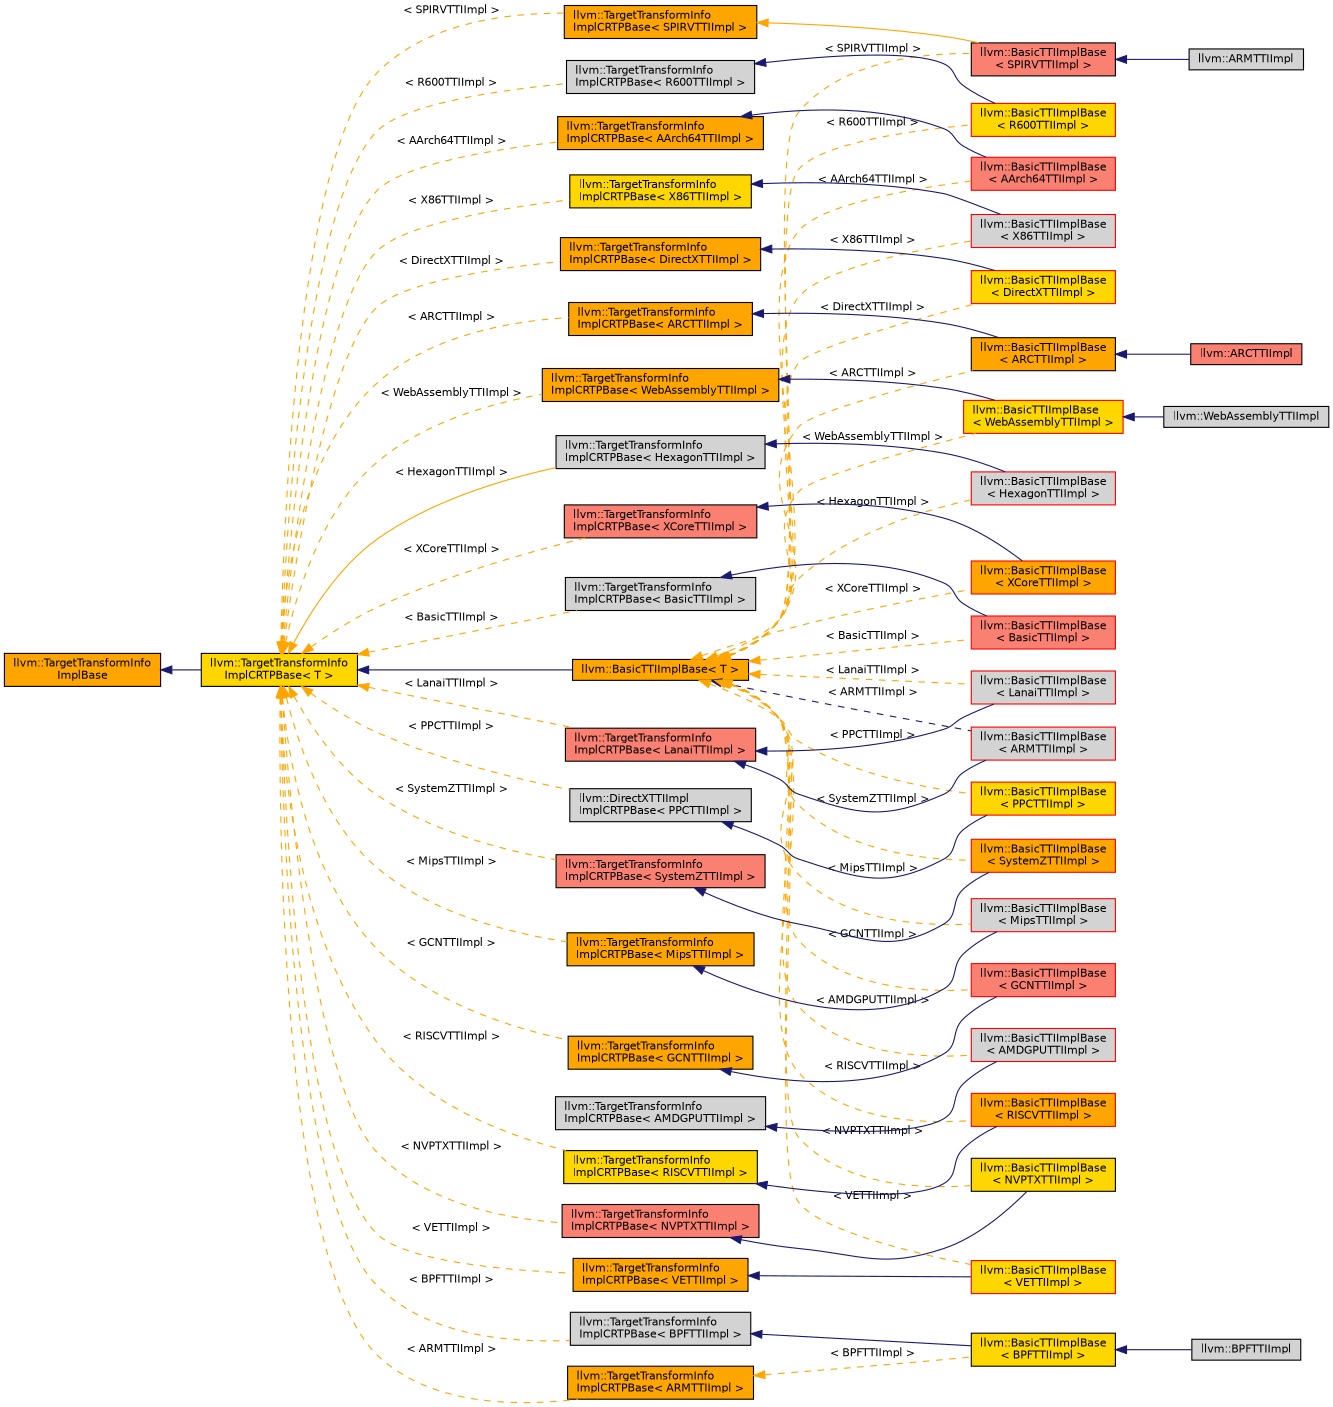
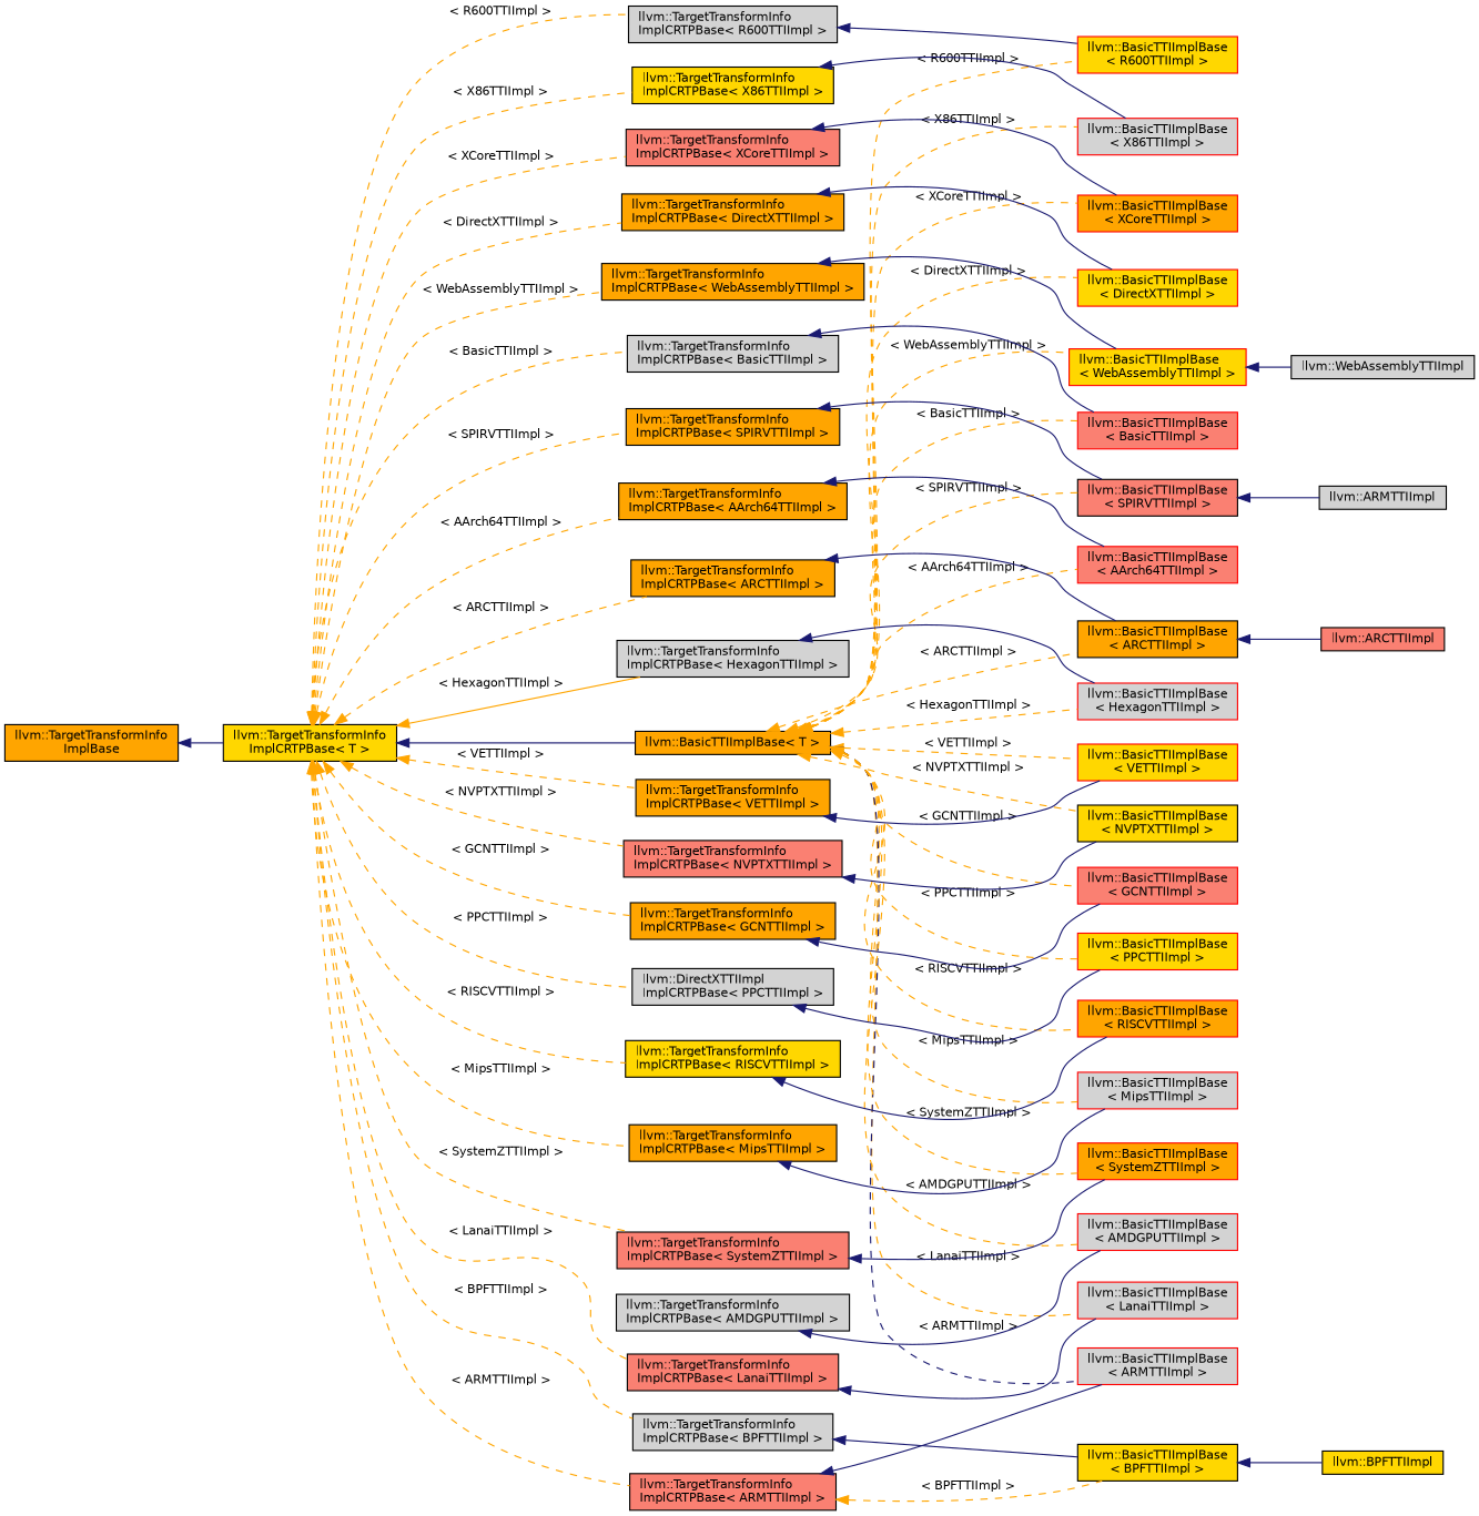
  digraph {
    rankdir=LR
    node [color=black fillcolor=lightgrey fontname=Helvetica fontsize=10 shape=record style=filled]
    edge [color=orange dir=back fontname=Helvetica fontsize=10 labelfontname=Helvetica labelfontsize=10 style=dashed]
    n1 [fillcolor=gold fontcolor=black height=0.2 label="llvm::TargetTransformInfo\lImplCRTPBase\< T \>" width=0.4]
    n2 [fillcolor=orange height=0.2 label="llvm::BasicTTIImplBase\< T \>" width=0.4]
    n3 [fillcolor=orange height=0.2 label="llvm::TargetTransformInfo\lImplCRTPBase\< WebAssemblyTTIImpl \>" width=0.4]
    n4 [height=0.2 label="llvm::TargetTransformInfo\lImplCRTPBase\< BPFTTIImpl \>" width=0.4]
    n5 [fillcolor=orange height=0.2 label="llvm::TargetTransformInfo\lImplCRTPBase\< SPIRVTTIImpl \>" width=0.4]
    n6 [fillcolor=orange height=0.2 label="llvm::TargetTransformInfo\lImplCRTPBase\< ARCTTIImpl \>" width=0.4]
    n7 [height=0.2 label="llvm::TargetTransformInfo\lImplCRTPBase\< R600TTIImpl \>" width=0.4]
    n8 [fillcolor=gold height=0.2 label="llvm::TargetTransformInfo\lImplCRTPBase\< X86TTIImpl \>" width=0.4]
    n9 [fillcolor=salmon height=0.2 label="llvm::TargetTransformInfo\lImplCRTPBase\< XCoreTTIImpl \>" width=0.4]
    n10 [fillcolor=orange height=0.2 label="llvm::TargetTransformInfo\lImplCRTPBase\< DirectXTTIImpl \>" width=0.4]
    n11 [height=0.2 label="llvm::TargetTransformInfo\lImplCRTPBase\< BasicTTIImpl \>" width=0.4]
    n12 [fillcolor=orange height=0.2 label="llvm::TargetTransformInfo\lImplCRTPBase\< AArch64TTIImpl \>" width=0.4]
    n13 [fillcolor=orange height=0.2 label="llvm::TargetTransformInfo\lImplCRTPBase\< VETTIImpl \>" width=0.4]
    n14 [fillcolor=orange height=0.2 label="llvm::TargetTransformInfo\lImplCRTPBase\< GCNTTIImpl \>" width=0.4]
    n15 [fillcolor=gold height=0.2 label="llvm::TargetTransformInfo\lImplCRTPBase\< RISCVTTIImpl \>" width=0.4]
    n16 [fillcolor=orange height=0.2 label="llvm::TargetTransformInfo\lImplCRTPBase\< MipsTTIImpl \>" width=0.4]
    n17 [fillcolor=salmon height=0.2 label="llvm::TargetTransformInfo\lImplCRTPBase\< LanaiTTIImpl \>" width=0.4]
-   n18 [fillcolor=orange height=0.2 label="llvm::TargetTransformInfo\lImplCRTPBase\< ARMTTIImpl \>" width=0.4]
+   n18 [fillcolor=salmon height=0.2 label="llvm::TargetTransformInfo\lImplCRTPBase\< ARMTTIImpl \>" width=0.4]
    n19 [height=0.2 label="llvm::TargetTransformInfo\lImplCRTPBase\< HexagonTTIImpl \>" width=0.4]
    n20 [fillcolor=salmon height=0.2 label="llvm::TargetTransformInfo\lImplCRTPBase\< NVPTXTTIImpl \>" width=0.4]
    n21 [height=0.2 label="llvm::DirectXTTIImpl\lImplCRTPBase\< PPCTTIImpl \>" width=0.4]
    n22 [fillcolor=salmon height=0.2 label="llvm::TargetTransformInfo\lImplCRTPBase\< SystemZTTIImpl \>" width=0.4]
    n23 [color=red fillcolor=gold height=0.2 label="llvm::BasicTTIImplBase\l\< WebAssemblyTTIImpl \>" width=0.4]
    n24 [fillcolor=salmon height=0.2 label="llvm::BasicTTIImplBase\l\< SPIRVTTIImpl \>" width=0.4]
    n25 [fillcolor=orange height=0.2 label="llvm::BasicTTIImplBase\l\< ARCTTIImpl \>" width=0.4]
    n26 [color=red fillcolor=gold height=0.2 label="llvm::BasicTTIImplBase\l\< R600TTIImpl \>" width=0.4]
    n27 [color=red height=0.2 label="llvm::BasicTTIImplBase\l\< X86TTIImpl \>" width=0.4]
    n28 [color=red fillcolor=orange height=0.2 label="llvm::BasicTTIImplBase\l\< XCoreTTIImpl \>" width=0.4]
    n29 [color=red fillcolor=gold height=0.2 label="llvm::BasicTTIImplBase\l\< DirectXTTIImpl \>" width=0.4]
    n30 [color=red fillcolor=salmon height=0.2 label="llvm::BasicTTIImplBase\l\< BasicTTIImpl \>" width=0.4]
    n31 [color=red fillcolor=salmon height=0.2 label="llvm::BasicTTIImplBase\l\< AArch64TTIImpl \>" width=0.4]
    n32 [color=red fillcolor=gold height=0.2 label="llvm::BasicTTIImplBase\l\< VETTIImpl \>" width=0.4]
    n33 [color=red fillcolor=salmon height=0.2 label="llvm::BasicTTIImplBase\l\< GCNTTIImpl \>" width=0.4]
    n34 [color=red fillcolor=orange height=0.2 label="llvm::BasicTTIImplBase\l\< RISCVTTIImpl \>" width=0.4]
    n35 [color=red height=0.2 label="llvm::BasicTTIImplBase\l\< MipsTTIImpl \>" width=0.4]
    n36 [color=red height=0.2 label="llvm::BasicTTIImplBase\l\< LanaiTTIImpl \>" width=0.4]
    n37 [color=red height=0.2 label="llvm::BasicTTIImplBase\l\< ARMTTIImpl \>" width=0.4]
    n38 [color=red height=0.2 label="llvm::BasicTTIImplBase\l\< HexagonTTIImpl \>" width=0.4]
    n39 [fillcolor=gold height=0.2 label="llvm::BasicTTIImplBase\l\< NVPTXTTIImpl \>" width=0.4]
    n40 [color=red fillcolor=gold height=0.2 label="llvm::BasicTTIImplBase\l\< PPCTTIImpl \>" width=0.4]
    n41 [color=red fillcolor=orange height=0.2 label="llvm::BasicTTIImplBase\l\< SystemZTTIImpl \>" width=0.4]
    n42 [color=red height=0.2 label="llvm::BasicTTIImplBase\l\< AMDGPUTTIImpl \>" width=0.4]
    n43 [fillcolor=gold height=0.2 label="llvm::BasicTTIImplBase\l\< BPFTTIImpl \>" width=0.4]
    n44 [height=0.2 label="llvm::TargetTransformInfo\lImplCRTPBase\< AMDGPUTTIImpl \>" width=0.4]
    n45 [fillcolor=orange height=0.2 label="llvm::TargetTransformInfo\lImplBase" width=0.4]
    n46 [height=0.2 label="llvm::WebAssemblyTTIImpl" width=0.4]
-   n47 [height=0.2 label="llvm::BPFTTIImpl" width=0.4]
+   n47 [fillcolor=gold height=0.2 label="llvm::BPFTTIImpl" width=0.4]
    n48 [height=0.2 label="llvm::ARMTTIImpl" width=0.4]
    n49 [fillcolor=salmon height=0.2 label="llvm::ARCTTIImpl" width=0.4]
    n1 -> n2 [color=midnightblue style=solid]
    n1 -> n3 [label=" \< WebAssemblyTTIImpl \>"]
    n1 -> n4 [label=" \< BPFTTIImpl \>"]
    n1 -> n5 [label=" \< SPIRVTTIImpl \>"]
    n1 -> n6 [label=" \< ARCTTIImpl \>"]
    n1 -> n7 [label=" \< R600TTIImpl \>"]
    n1 -> n8 [label=" \< X86TTIImpl \>"]
    n1 -> n9 [label=" \< XCoreTTIImpl \>"]
    n1 -> n10 [label=" \< DirectXTTIImpl \>"]
    n1 -> n11 [label=" \< BasicTTIImpl \>"]
    n1 -> n12 [label=" \< AArch64TTIImpl \>"]
    n1 -> n13 [label=" \< VETTIImpl \>"]
    n1 -> n14 [label=" \< GCNTTIImpl \>"]
    n1 -> n15 [label=" \< RISCVTTIImpl \>"]
    n1 -> n16 [label=" \< MipsTTIImpl \>"]
    n1 -> n17 [label=" \< LanaiTTIImpl \>"]
    n1 -> n18 [label=" \< ARMTTIImpl \>"]
    n1 -> n19 [label=" \< HexagonTTIImpl \>" style=solid]
    n1 -> n20 [label=" \< NVPTXTTIImpl \>"]
    n1 -> n21 [label=" \< PPCTTIImpl \>"]
    n1 -> n22 [label=" \< SystemZTTIImpl \>"]
    n2 -> n23 [label=" \< WebAssemblyTTIImpl \>"]
    n2 -> n24 [label=" \< SPIRVTTIImpl \>"]
    n2 -> n25 [label=" \< ARCTTIImpl \>"]
    n2 -> n26 [label=" \< R600TTIImpl \>"]
    n2 -> n27 [label=" \< X86TTIImpl \>"]
    n2 -> n28 [label=" \< XCoreTTIImpl \>"]
    n2 -> n29 [label=" \< DirectXTTIImpl \>"]
    n2 -> n30 [label=" \< BasicTTIImpl \>"]
    n2 -> n31 [label=" \< AArch64TTIImpl \>"]
    n2 -> n32 [label=" \< VETTIImpl \>"]
    n2 -> n33 [label=" \< GCNTTIImpl \>"]
    n2 -> n34 [label=" \< RISCVTTIImpl \>"]
    n2 -> n35 [label=" \< MipsTTIImpl \>"]
    n2 -> n36 [label=" \< LanaiTTIImpl \>"]
    n2 -> n37 [color=midnightblue label=" \< ARMTTIImpl \>"]
    n2 -> n38 [label=" \< HexagonTTIImpl \>"]
    n2 -> n39 [label=" \< NVPTXTTIImpl \>"]
    n2 -> n40 [label=" \< PPCTTIImpl \>"]
    n2 -> n41 [label=" \< SystemZTTIImpl \>"]
    n2 -> n42 [label=" \< AMDGPUTTIImpl \>"]
    n3 -> n23 [color=midnightblue style=solid]
    n4 -> n43 [color=midnightblue style=solid]
-   n5 -> n24 [style=solid]
+   n5 -> n24 [color=midnightblue style=solid]
    n6 -> n25 [color=midnightblue style=solid]
    n7 -> n26 [color=midnightblue style=solid]
    n8 -> n27 [color=midnightblue style=solid]
    n9 -> n28 [color=midnightblue style=solid]
    n10 -> n29 [color=midnightblue style=solid]
    n11 -> n30 [color=midnightblue style=solid]
    n12 -> n31 [color=midnightblue style=solid]
    n13 -> n32 [color=midnightblue style=solid]
    n14 -> n33 [color=midnightblue style=solid]
    n15 -> n34 [color=midnightblue style=solid]
    n16 -> n35 [color=midnightblue style=solid]
    n17 -> n36 [color=midnightblue style=solid]
-   n17 -> n37 [color=midnightblue style=solid]
+   n18 -> n37 [color=midnightblue style=solid]
    n18 -> n43 [label=" \< BPFTTIImpl \>"]
    n19 -> n38 [color=midnightblue style=solid]
    n20 -> n39 [color=midnightblue style=solid]
    n21 -> n40 [color=midnightblue style=solid]
    n22 -> n41 [color=midnightblue style=solid]
    n23 -> n46 [color=midnightblue style=solid]
    n24 -> n48 [color=midnightblue style=solid]
    n25 -> n49 [color=midnightblue style=solid]
    n43 -> n47 [color=midnightblue style=solid]
    n44 -> n42 [color=midnightblue style=solid]
    n45 -> n1 [color=midnightblue style=solid]
  }
